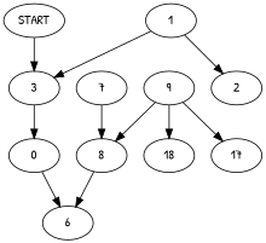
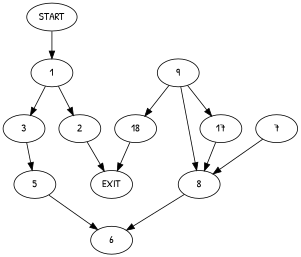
  digraph {
    fontname="Patrick Hand"
    node [fontname="Patrick Hand"]
    edge [fontname="Patrick Hand"]
    n1 [label=START]
    1
    2
    3
-   5 [label=0]
+   n5 [label=EXIT]
+   5
    6
    7
    8
    9
    n11 [label=18]
    n12 [label=17]
-   n1 -> 3
+   n1 -> 1
    1 -> 2
    1 -> 3
+   2 -> n5
    3 -> 5
    5 -> 6
    7 -> 8
    8 -> 6
    9 -> 8
    9 -> n11
    9 -> n12
+   n11 -> n5
+   n12 -> 8
  }
